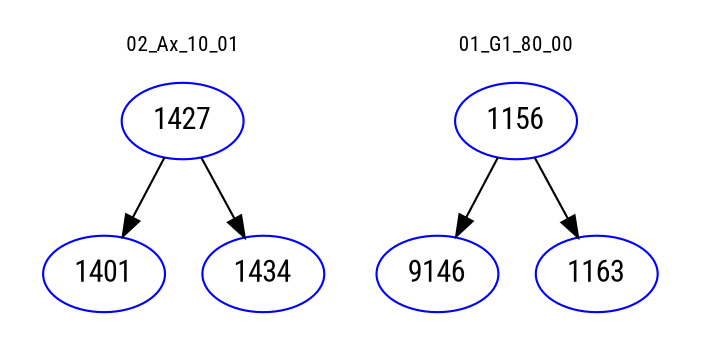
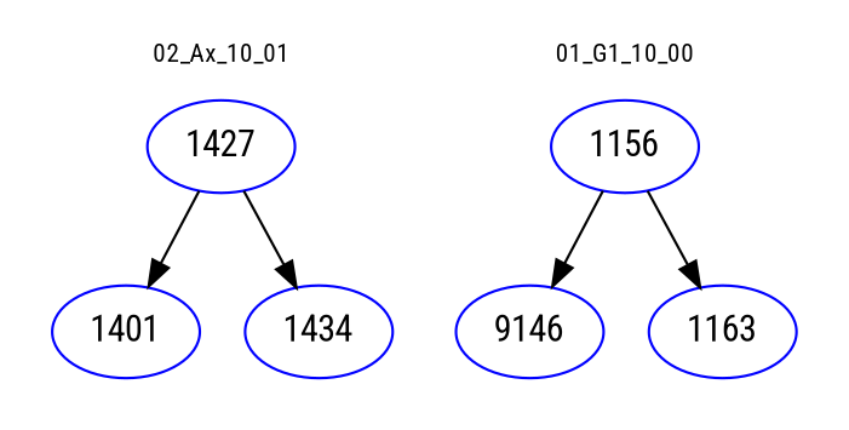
  digraph {
    fontname="Roboto Condensed"
    node [color=blue fontname="Roboto Condensed"]
    edge [color=black fontname="Roboto Condensed"]
    n1 [label=1427]
    n2 [label=1401]
    n3 [label=1434]
    n4 [label=1156]
    n5 [label=9146]
    n6 [label=1163]
    subgraph cluster_1 {
      color=white
      fontsize=10
      label="02_Ax_10_01"
      n1
      n2
      n3
    }
    subgraph cluster_2 {
      color=white
      fontsize=10
-     label="01_G1_80_00"
+     label="01_G1_10_00"
      n4
      n5
      n6
    }
    n1 -> n2
    n1 -> n3
    n4 -> n5
    n4 -> n6
  }
